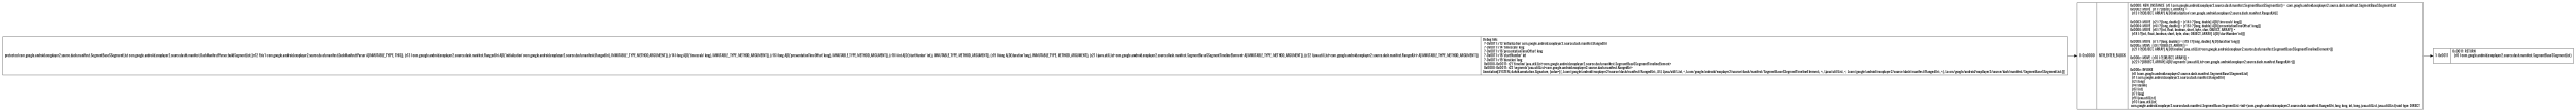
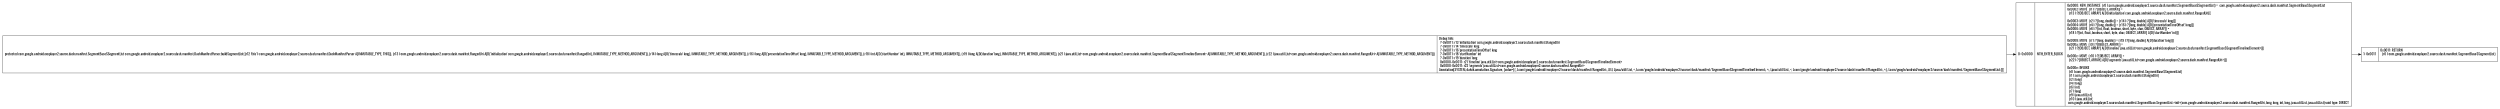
  digraph {
    rankdir=LR
    fontname=Oswald
    node [shape=record fontname=Oswald]
    edge [fontname=Oswald]
-   n1 [label="{0\:\ 0x0000|MTH_ENTER_BLOCK\l|0x0000: NEW_INSTANCE  (r0 I:com.google.android.exoplayer2.source.dash.manifest.SegmentBase$SegmentList) =  com.google.android.exoplayer2.source.dash.manifest.SegmentBase$SegmentList \l0x0002: MOVE  (r1 I:?[OBJECT, ARRAY]) = \l  (r13 I:?[OBJECT, ARRAY] A[D('initialization' com.google.android.exoplayer2.source.dash.manifest.RangedUri)])\l \l0x0003: MOVE  (r2 I:?[long, double]) = (r14 I:?[long, double] A[D('timescale' long)]) \l0x0004: MOVE  (r4 I:?[long, double]) = (r16 I:?[long, double] A[D('presentationTimeOffset' long)]) \l0x0006: MOVE  (r6 I:?[int, float, boolean, short, byte, char, OBJECT, ARRAY]) = \l  (r18 I:?[int, float, boolean, short, byte, char, OBJECT, ARRAY] A[D('startNumber' int)])\l \l0x0008: MOVE  (r7 I:?[long, double]) = (r19 I:?[long, double] A[D('duration' long)]) \l0x000a: MOVE  (r9 I:?[OBJECT, ARRAY]) = \l  (r21 I:?[OBJECT, ARRAY] A[D('timeline' java.util.List\<com.google.android.exoplayer2.source.dash.manifest.SegmentBase$SegmentTimelineElement\>)])\l \l0x000c: MOVE  (r10 I:?[OBJECT, ARRAY]) = \l  (r22 I:?[OBJECT, ARRAY] A[D('segments' java.util.List\<com.google.android.exoplayer2.source.dash.manifest.RangedUri\>)])\l \l0x000e: INVOKE  \l  (r0 I:com.google.android.exoplayer2.source.dash.manifest.SegmentBase$SegmentList)\l  (r1 I:com.google.android.exoplayer2.source.dash.manifest.RangedUri)\l  (r2 I:long)\l  (r4 I:dalvik)\l  (r6 I:int)\l  (r7 I:long)\l  (r9 I:java.util.List)\l  (r10 I:java.util.List)\l com.google.android.exoplayer2.source.dash.manifest.SegmentBase.SegmentList.\<init\>(com.google.android.exoplayer2.source.dash.manifest.RangedUri, long, long, int, long, java.util.List, java.util.List):void type: DIRECT \l}"]
+   n1 [label="{0\:\ 0x0000|MTH_ENTER_BLOCK\l|0x0000: NEW_INSTANCE  (r0 I:com.google.android.exoplayer2.source.dash.manifest.SegmentBase$SegmentList) =  com.google.android.exoplayer2.source.dash.manifest.SegmentBase$SegmentList \l0x0002: MOVE  (r1 I:?[OBJECT, ARRAY]) = \l  (r13 I:?[OBJECT, ARRAY] A[D('initialization' com.google.android.exoplayer2.source.dash.manifest.RangedUri)])\l \l0x0003: MOVE  (r2 I:?[long, double]) = (r14 I:?[long, double] A[D('timescale' long)]) \l0x0004: MOVE  (r4 I:?[long, double]) = (r16 I:?[long, double] A[D('presentationTimeOffset' long)]) \l0x0006: MOVE  (r6 I:?[int, float, boolean, short, byte, char, OBJECT, ARRAY]) = \l  (r18 I:?[int, float, boolean, short, byte, char, OBJECT, ARRAY] A[D('startNumber' int)])\l \l0x0008: MOVE  (r7 I:?[long, double]) = (r19 I:?[long, double] A[D('duration' long)]) \l0x000a: MOVE  (r9 I:?[OBJECT, ARRAY]) = \l  (r21 I:?[OBJECT, ARRAY] A[D('timeline' java.util.List\<com.google.android.exoplayer2.source.dash.manifest.SegmentBase$SegmentTimelineElement\>)])\l \l0x000c: MOVE  (r10 I:?[OBJECT, ARRAY]) = \l  (r22 I:?[OBJECT, ARRAY] A[D('segments' java.util.List\<com.google.android.exoplayer2.source.dash.manifest.RangedUri\>)])\l \l0x000e: INVOKE  \l  (r0 I:com.google.android.exoplayer2.source.dash.manifest.SegmentBase$SegmentList)\l  (r1 I:com.google.android.exoplayer2.source.dash.manifest.RangedUri)\l  (r2 I:long)\l  (r4 I:long)\l  (r6 I:int)\l  (r7 I:long)\l  (r9 I:java.util.List)\l  (r10 I:java.util.List)\l com.google.android.exoplayer2.source.dash.manifest.SegmentBase.SegmentList.\<init\>(com.google.android.exoplayer2.source.dash.manifest.RangedUri, long, long, int, long, java.util.List, java.util.List):void type: DIRECT \l}"]
    n2 [label="{1\:\ 0x0011|0x0011: RETURN  \l  (r0 I:com.google.android.exoplayer2.source.dash.manifest.SegmentBase$SegmentList)\l \l}"]
    n3 [label="{protected com.google.android.exoplayer2.source.dash.manifest.SegmentBase$SegmentList com.google.android.exoplayer2.source.dash.manifest.DashManifestParser.buildSegmentList((r12 'this' I:com.google.android.exoplayer2.source.dash.manifest.DashManifestParser A[IMMUTABLE_TYPE, THIS]), (r13 I:com.google.android.exoplayer2.source.dash.manifest.RangedUri A[D('initialization' com.google.android.exoplayer2.source.dash.manifest.RangedUri), IMMUTABLE_TYPE, METHOD_ARGUMENT]), (r14 I:long A[D('timescale' long), IMMUTABLE_TYPE, METHOD_ARGUMENT]), (r16 I:long A[D('presentationTimeOffset' long), IMMUTABLE_TYPE, METHOD_ARGUMENT]), (r18 I:int A[D('startNumber' int), IMMUTABLE_TYPE, METHOD_ARGUMENT]), (r19 I:long A[D('duration' long), IMMUTABLE_TYPE, METHOD_ARGUMENT]), (r21 I:java.util.List\<com.google.android.exoplayer2.source.dash.manifest.SegmentBase$SegmentTimelineElement\> A[IMMUTABLE_TYPE, METHOD_ARGUMENT]), (r22 I:java.util.List\<com.google.android.exoplayer2.source.dash.manifest.RangedUri\> A[IMMUTABLE_TYPE, METHOD_ARGUMENT]))  | Debug Info:\l  ?\-0x0011: r13 'initialization' com.google.android.exoplayer2.source.dash.manifest.RangedUri\l  ?\-0x0011: r14 'timescale' long\l  ?\-0x0011: r16 'presentationTimeOffset' long\l  ?\-0x0011: r18 'startNumber' int\l  ?\-0x0011: r19 'duration' long\l  0x0000\-0x0011: r21 'timeline' java.util.List\<com.google.android.exoplayer2.source.dash.manifest.SegmentBase$SegmentTimelineElement\>\l  0x0000\-0x0011: r22 'segments' java.util.List\<com.google.android.exoplayer2.source.dash.manifest.RangedUri\>\lAnnotation[SYSTEM, dalvik.annotation.Signature, \{value=[(, Lcom\/google\/android\/exoplayer2\/source\/dash\/manifest\/RangedUri;, JJIJ, Ljava\/util\/List, \<, Lcom\/google\/android\/exoplayer2\/source\/dash\/manifest\/SegmentBase$SegmentTimelineElement;, \>;, Ljava\/util\/List, \<, Lcom\/google\/android\/exoplayer2\/source\/dash\/manifest\/RangedUri;, \>;), Lcom\/google\/android\/exoplayer2\/source\/dash\/manifest\/SegmentBase$SegmentList;]\}]\l}"]
    n1 -> n2
    n3 -> n1
  }
